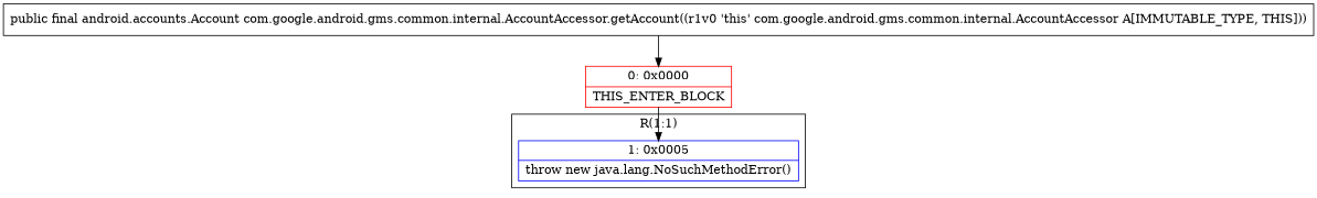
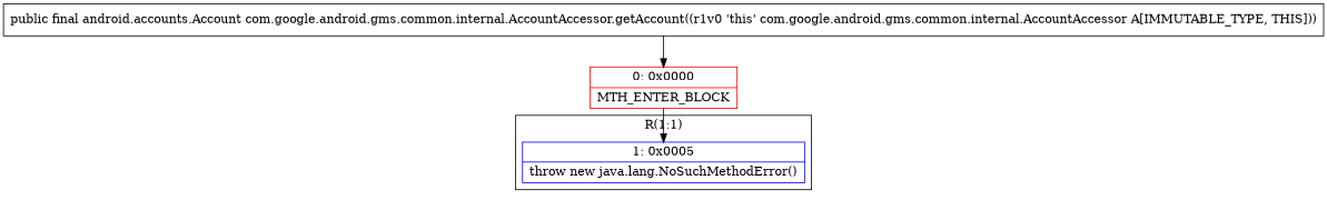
  digraph {
    node [shape=record]
    n1 [color=blue label="{1\:\ 0x0005|throw new java.lang.NoSuchMethodError()\l}"]
-   n2 [color=red label="{0\:\ 0x0000|THIS_ENTER_BLOCK\l}"]
+   n2 [color=red label="{0\:\ 0x0000|MTH_ENTER_BLOCK\l}"]
    n3 [label="{public final android.accounts.Account com.google.android.gms.common.internal.AccountAccessor.getAccount((r1v0 'this' com.google.android.gms.common.internal.AccountAccessor A[IMMUTABLE_TYPE, THIS])) }"]
    subgraph cluster_1 {
      label="R(1:1)"
      n1
    }
    n2 -> n1
    n3 -> n2
  }
